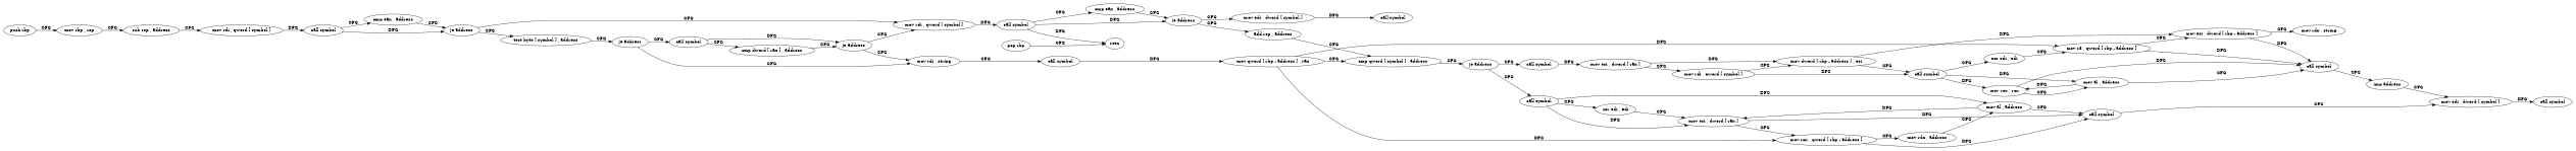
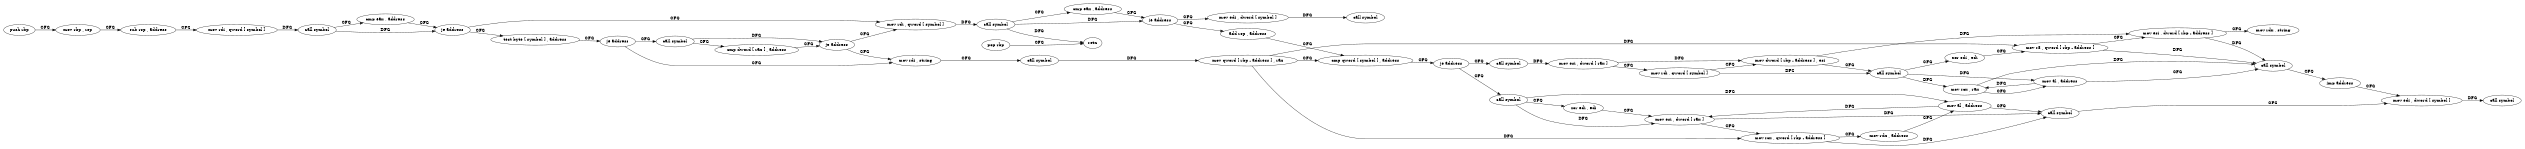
  digraph {
    rankdir=LR
    n1 [label="push rbp"]
    n2 [label="mov rbp , rsp"]
    n3 [label="sub rsp , address"]
    n4 [label="mov rdi , qword [ symbol ]"]
    n5 [label="call symbol"]
    n6 [label="cmp eax , address"]
    n7 [label="je address"]
    n8 [label="mov rdi , qword [ symbol ]"]
    n9 [label="test byte [ symbol ] , address"]
    n10 [label="call symbol"]
    n11 [label="je address"]
    n12 [label="cmp eax , address"]
    n13 [label="je address"]
    n14 [label=retn]
    n15 [label="mov rdi , string"]
    n16 [label="call symbol"]
    n17 [label="add rsp , address"]
    n18 [label="mov edi , dword [ symbol ]"]
    n19 [label="cmp qword [ symbol ] , address"]
    n20 [label="call symbol"]
    n21 [label="pop rbp"]
    n22 [label="call symbol"]
    n23 [label="cmp dword [ rax ] , address"]
    n24 [label="je address"]
    n25 [label="mov qword [ rbp - address ] , rax"]
    n26 [label="mov rcx , qword [ rbp - address ]"]
    n27 [label="mov r8 , qword [ rbp - address ]"]
    n28 [label="je address"]
    n29 [label="call symbol"]
    n30 [label="mov rdx , address"]
    n31 [label="mov esi , dword [ rbp - address ]"]
    n32 [label="call symbol"]
    n33 [label="call symbol"]
    n34 [label="call symbol"]
    n35 [label="xor edi , edi"]
    n36 [label="mov esi , dword [ rax ]"]
    n37 [label="mov al , address"]
    n38 [label="mov esi , dword [ rax ]"]
    n39 [label="mov rdi , qword [ symbol ]"]
    n40 [label="mov dword [ rbp - address ] , esi"]
    n41 [label="mov edi , dword [ symbol ]"]
    n42 [label="call symbol"]
    n43 [label="call symbol"]
    n44 [label="xor edi , edi"]
-   n45 [label="mov rcx , rcx"]
+   n45 [label="mov rcx , rax"]
    n46 [label="mov al , address"]
    n47 [label="mov rdx , string"]
    n48 [label="jmp address"]
    n1 -> n2 [label=CFG]
    n2 -> n3 [label=CFG]
    n3 -> n4 [label=CFG]
    n4 -> n5 [label=DFG]
    n5 -> n6 [label=CFG]
    n5 -> n7 [label=DFG]
    n6 -> n7 [label=CFG]
    n7 -> n8 [label=CFG]
    n7 -> n9 [label=CFG]
    n8 -> n10 [label=DFG]
    n9 -> n11 [label=CFG]
    n10 -> n12 [label=CFG]
    n10 -> n13 [label=DFG]
    n10 -> n14 [label=DFG]
    n11 -> n15 [label=CFG]
    n11 -> n16 [label=CFG]
    n12 -> n13 [label=CFG]
    n13 -> n17 [label=CFG]
    n13 -> n18 [label=CFG]
    n15 -> n22 [label=CFG]
    n16 -> n23 [label=CFG]
    n16 -> n24 [label=DFG]
    n17 -> n19 [label=CFG]
    n18 -> n20 [label=DFG]
    n19 -> n28 [label=CFG]
    n21 -> n14 [label=CFG]
    n22 -> n25 [label=DFG]
    n23 -> n24 [label=CFG]
    n24 -> n8 [label=CFG]
    n24 -> n15 [label=CFG]
    n25 -> n19 [label=CFG]
    n25 -> n26 [label=DFG]
    n25 -> n27 [label=DFG]
    n26 -> n29 [label=DFG]
    n26 -> n30 [label=CFG]
    n27 -> n31 [label=CFG]
    n27 -> n32 [label=DFG]
    n28 -> n33 [label=CFG]
    n28 -> n34 [label=CFG]
    n29 -> n41 [label=CFG]
    n30 -> n37 [label=CFG]
    n31 -> n32 [label=DFG]
    n31 -> n47 [label=CFG]
    n32 -> n48 [label=CFG]
    n33 -> n35 [label=CFG]
    n33 -> n36 [label=DFG]
    n33 -> n37 [label=DFG]
    n34 -> n38 [label=DFG]
    n35 -> n36 [label=CFG]
    n36 -> n26 [label=CFG]
    n36 -> n29 [label=DFG]
    n37 -> n29 [label=CFG]
    n37 -> n36 [label=DFG]
    n38 -> n39 [label=CFG]
    n38 -> n40 [label=DFG]
    n39 -> n40 [label=CFG]
    n39 -> n43 [label=DFG]
    n40 -> n31 [label=DFG]
    n40 -> n43 [label=CFG]
    n41 -> n42 [label=DFG]
    n43 -> n44 [label=CFG]
    n43 -> n45 [label=DFG]
    n43 -> n46 [label=DFG]
    n44 -> n27 [label=CFG]
    n45 -> n32 [label=DFG]
    n45 -> n46 [label=CFG]
    n46 -> n32 [label=CFG]
    n46 -> n45 [label=DFG]
    n48 -> n41 [label=CFG]
  }
